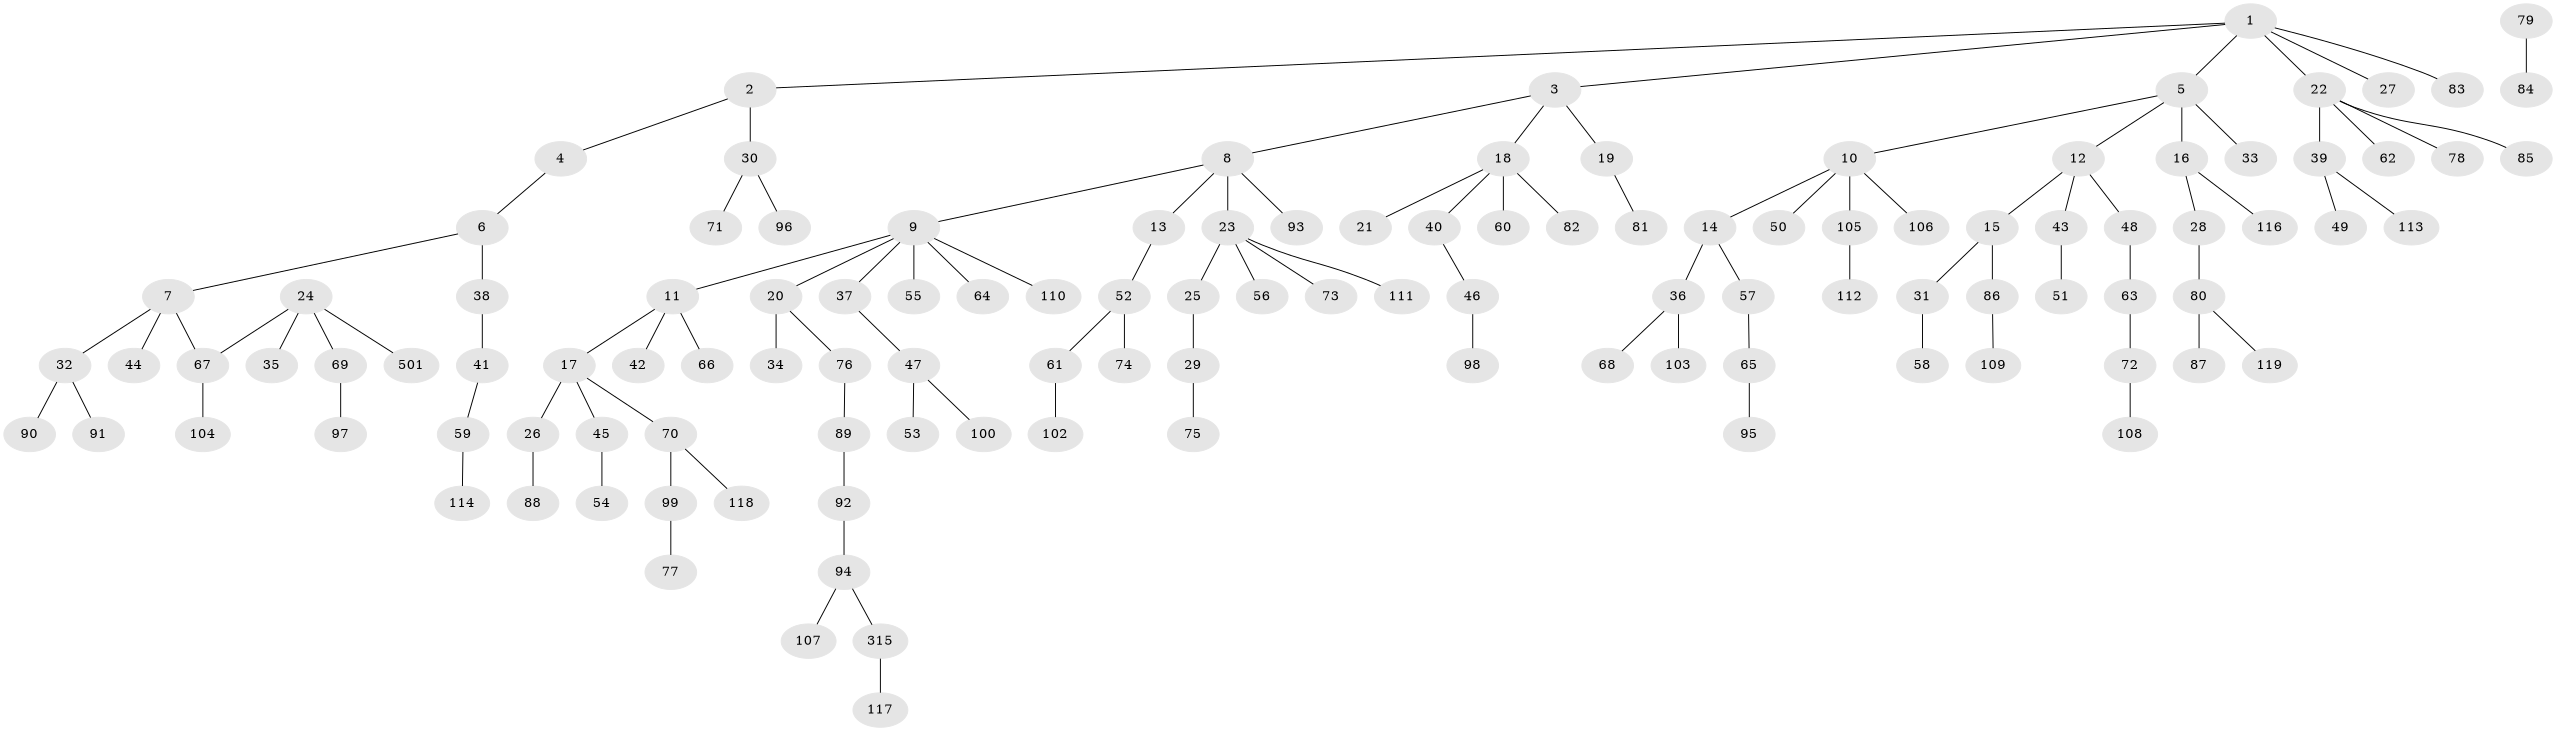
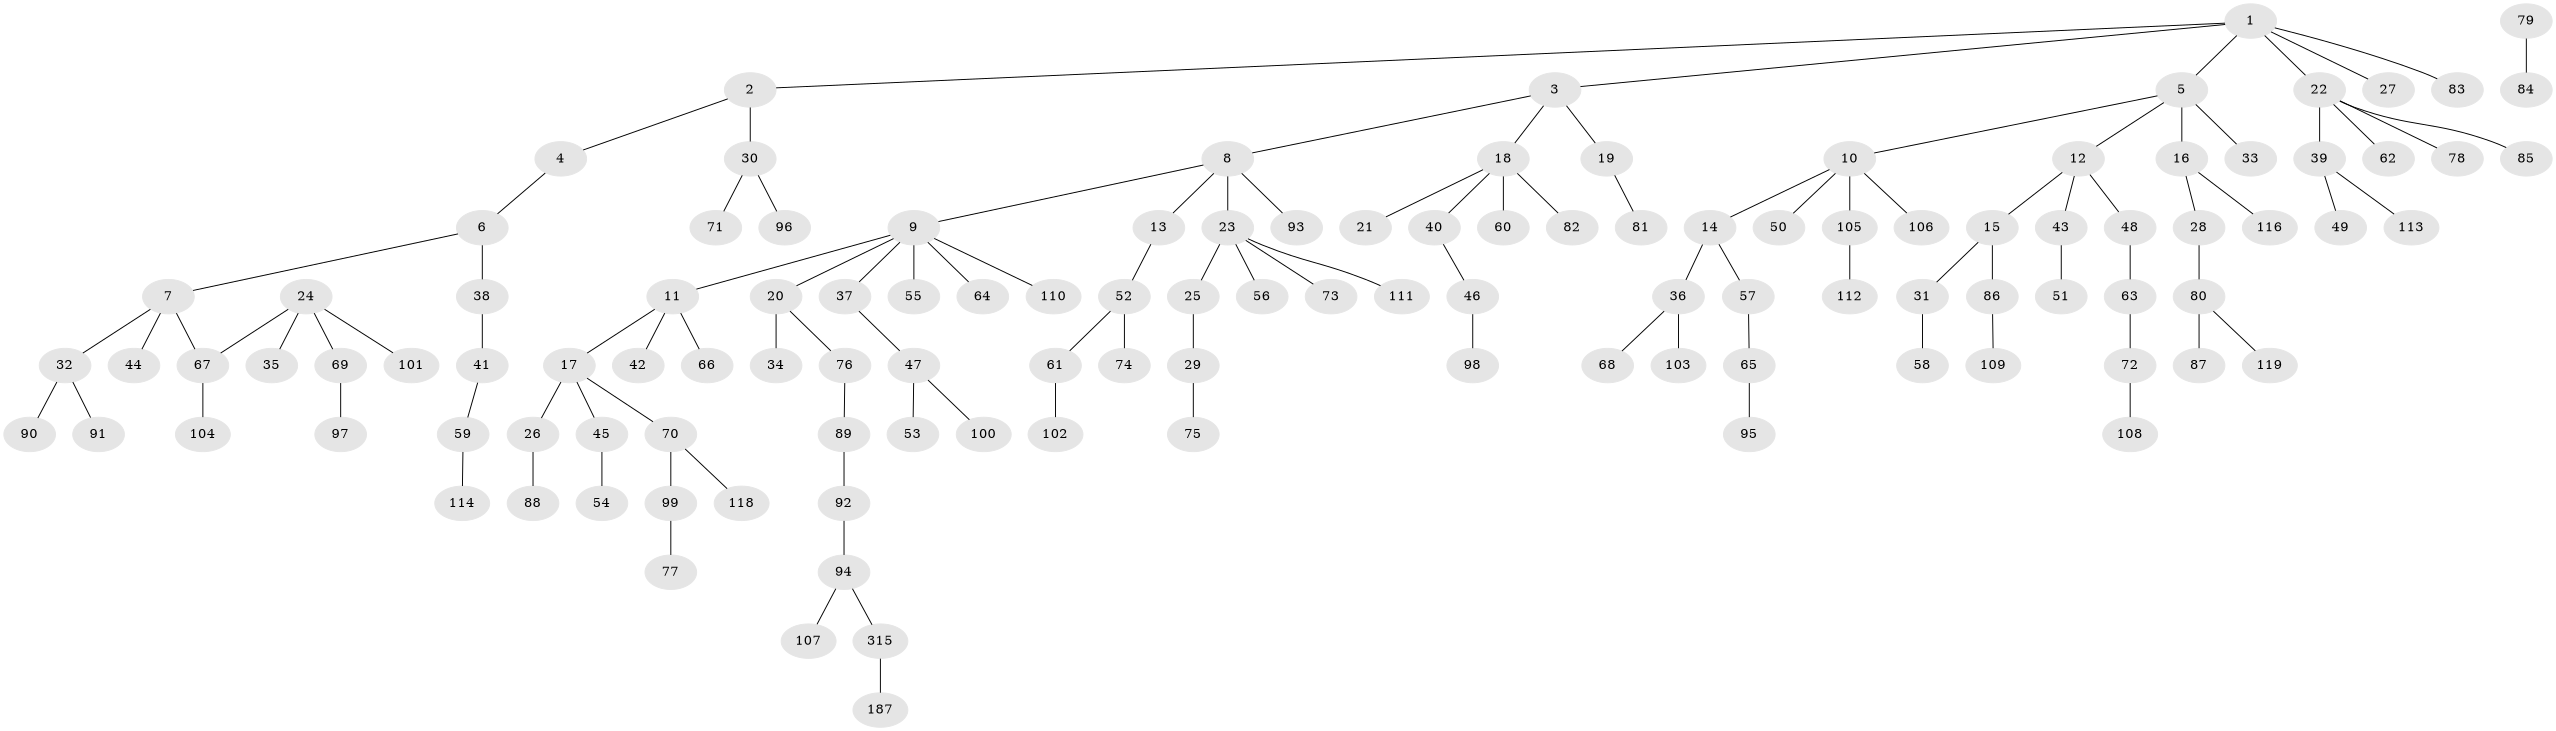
  graph {
    node [color=gray90 style=filled]
    1
    2
    3
    5
    22
    27
    83
    4
    30
    8
    18
    19
    10
    12
    16
    33
    39
    62
    78
    85
    6
    71
    96
    9
    13
    23
    93
    21
    40
    60
    82
    81
    7
    38
    14
    50
    105
    106
    15
    43
    48
    28
    116
    32
    44
    67
    41
    24
    35
    69
-   101 [label=501]
+   101
    90
    91
    11
    20
    37
    55
    64
    110
    52
    25
    56
    73
    111
    17
    42
    66
    34
    76
    47
    36
    57
    112
    26
    45
    70
    31
    86
    51
    63
    61
    74
    68
    103
    65
    58
    109
    80
    88
    54
    99
    118
    46
    89
    49
    113
    29
    104
    97
    75
    79
    84
    87
    119
    53
    100
    59
    98
    114
    72
    102
    95
    108
    77
    92
    94
    107
    n118 [label=315]
-   117
+   117 [label=187]
    1 -- 2
    1 -- 3
    1 -- 5
    1 -- 22
    1 -- 27
    1 -- 83
    2 -- 4
    2 -- 30
    3 -- 8
    3 -- 18
    3 -- 19
    5 -- 10
    5 -- 12
    5 -- 16
    5 -- 33
    22 -- 39
    22 -- 62
    22 -- 78
    22 -- 85
    4 -- 6
    30 -- 71
    30 -- 96
    8 -- 9
    8 -- 13
    8 -- 23
    8 -- 93
    18 -- 21
    18 -- 40
    18 -- 60
    18 -- 82
    19 -- 81
    10 -- 14
    10 -- 50
    10 -- 105
    10 -- 106
    12 -- 15
    12 -- 43
    12 -- 48
    16 -- 28
    16 -- 116
    39 -- 49
    39 -- 113
    6 -- 7
    6 -- 38
    9 -- 11
    9 -- 20
    9 -- 37
    9 -- 55
    9 -- 64
    9 -- 110
    13 -- 52
    23 -- 25
    23 -- 56
    23 -- 73
    23 -- 111
    40 -- 46
    7 -- 32
    7 -- 44
    7 -- 67
    38 -- 41
    14 -- 36
    14 -- 57
    105 -- 112
    15 -- 31
    15 -- 86
    43 -- 51
    48 -- 63
    28 -- 80
    32 -- 90
    32 -- 91
    67 -- 104
    41 -- 59
    24 -- 67
    24 -- 35
    24 -- 69
    24 -- 101
    69 -- 97
    11 -- 17
    11 -- 42
    11 -- 66
    20 -- 34
    20 -- 76
    37 -- 47
    52 -- 61
    52 -- 74
    25 -- 29
    17 -- 26
    17 -- 45
    17 -- 70
    76 -- 89
    47 -- 53
    47 -- 100
    36 -- 68
    36 -- 103
    57 -- 65
    26 -- 88
    45 -- 54
    70 -- 99
    70 -- 118
    31 -- 58
    86 -- 109
    63 -- 72
    61 -- 102
    65 -- 95
    80 -- 87
    80 -- 119
    99 -- 77
    46 -- 98
    89 -- 92
    29 -- 75
    79 -- 84
    59 -- 114
    72 -- 108
    92 -- 94
    94 -- 107
    94 -- n118
    n118 -- 117
  }
